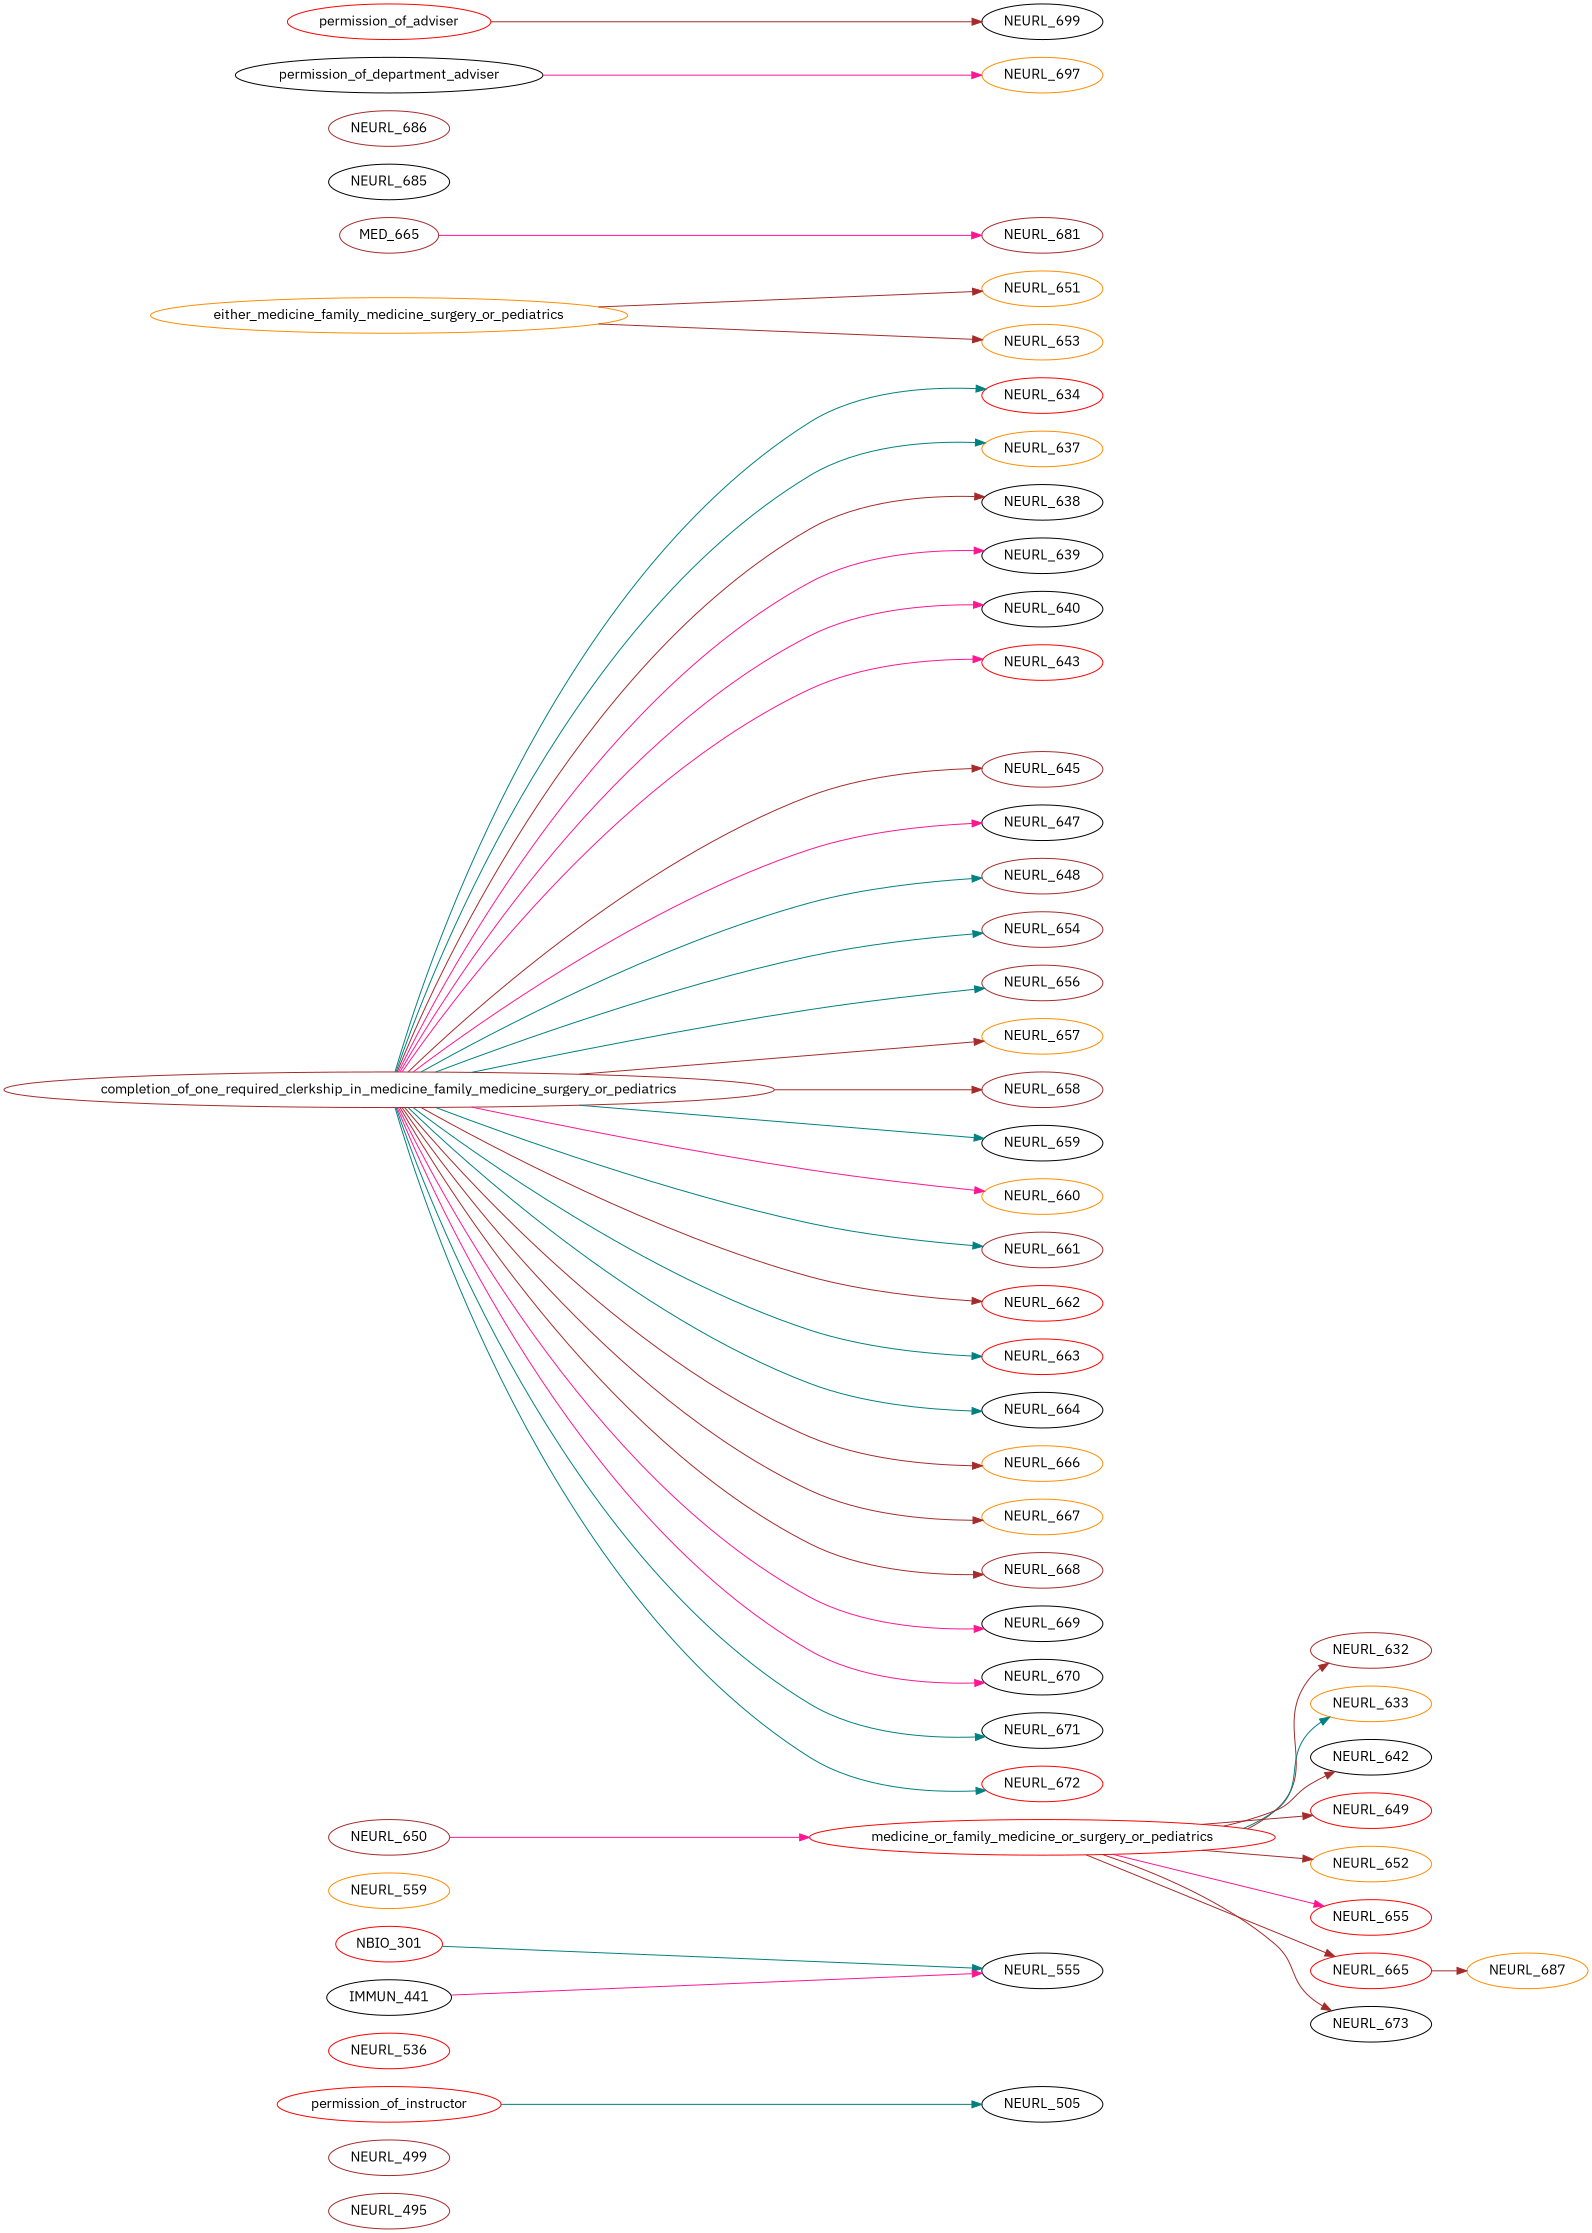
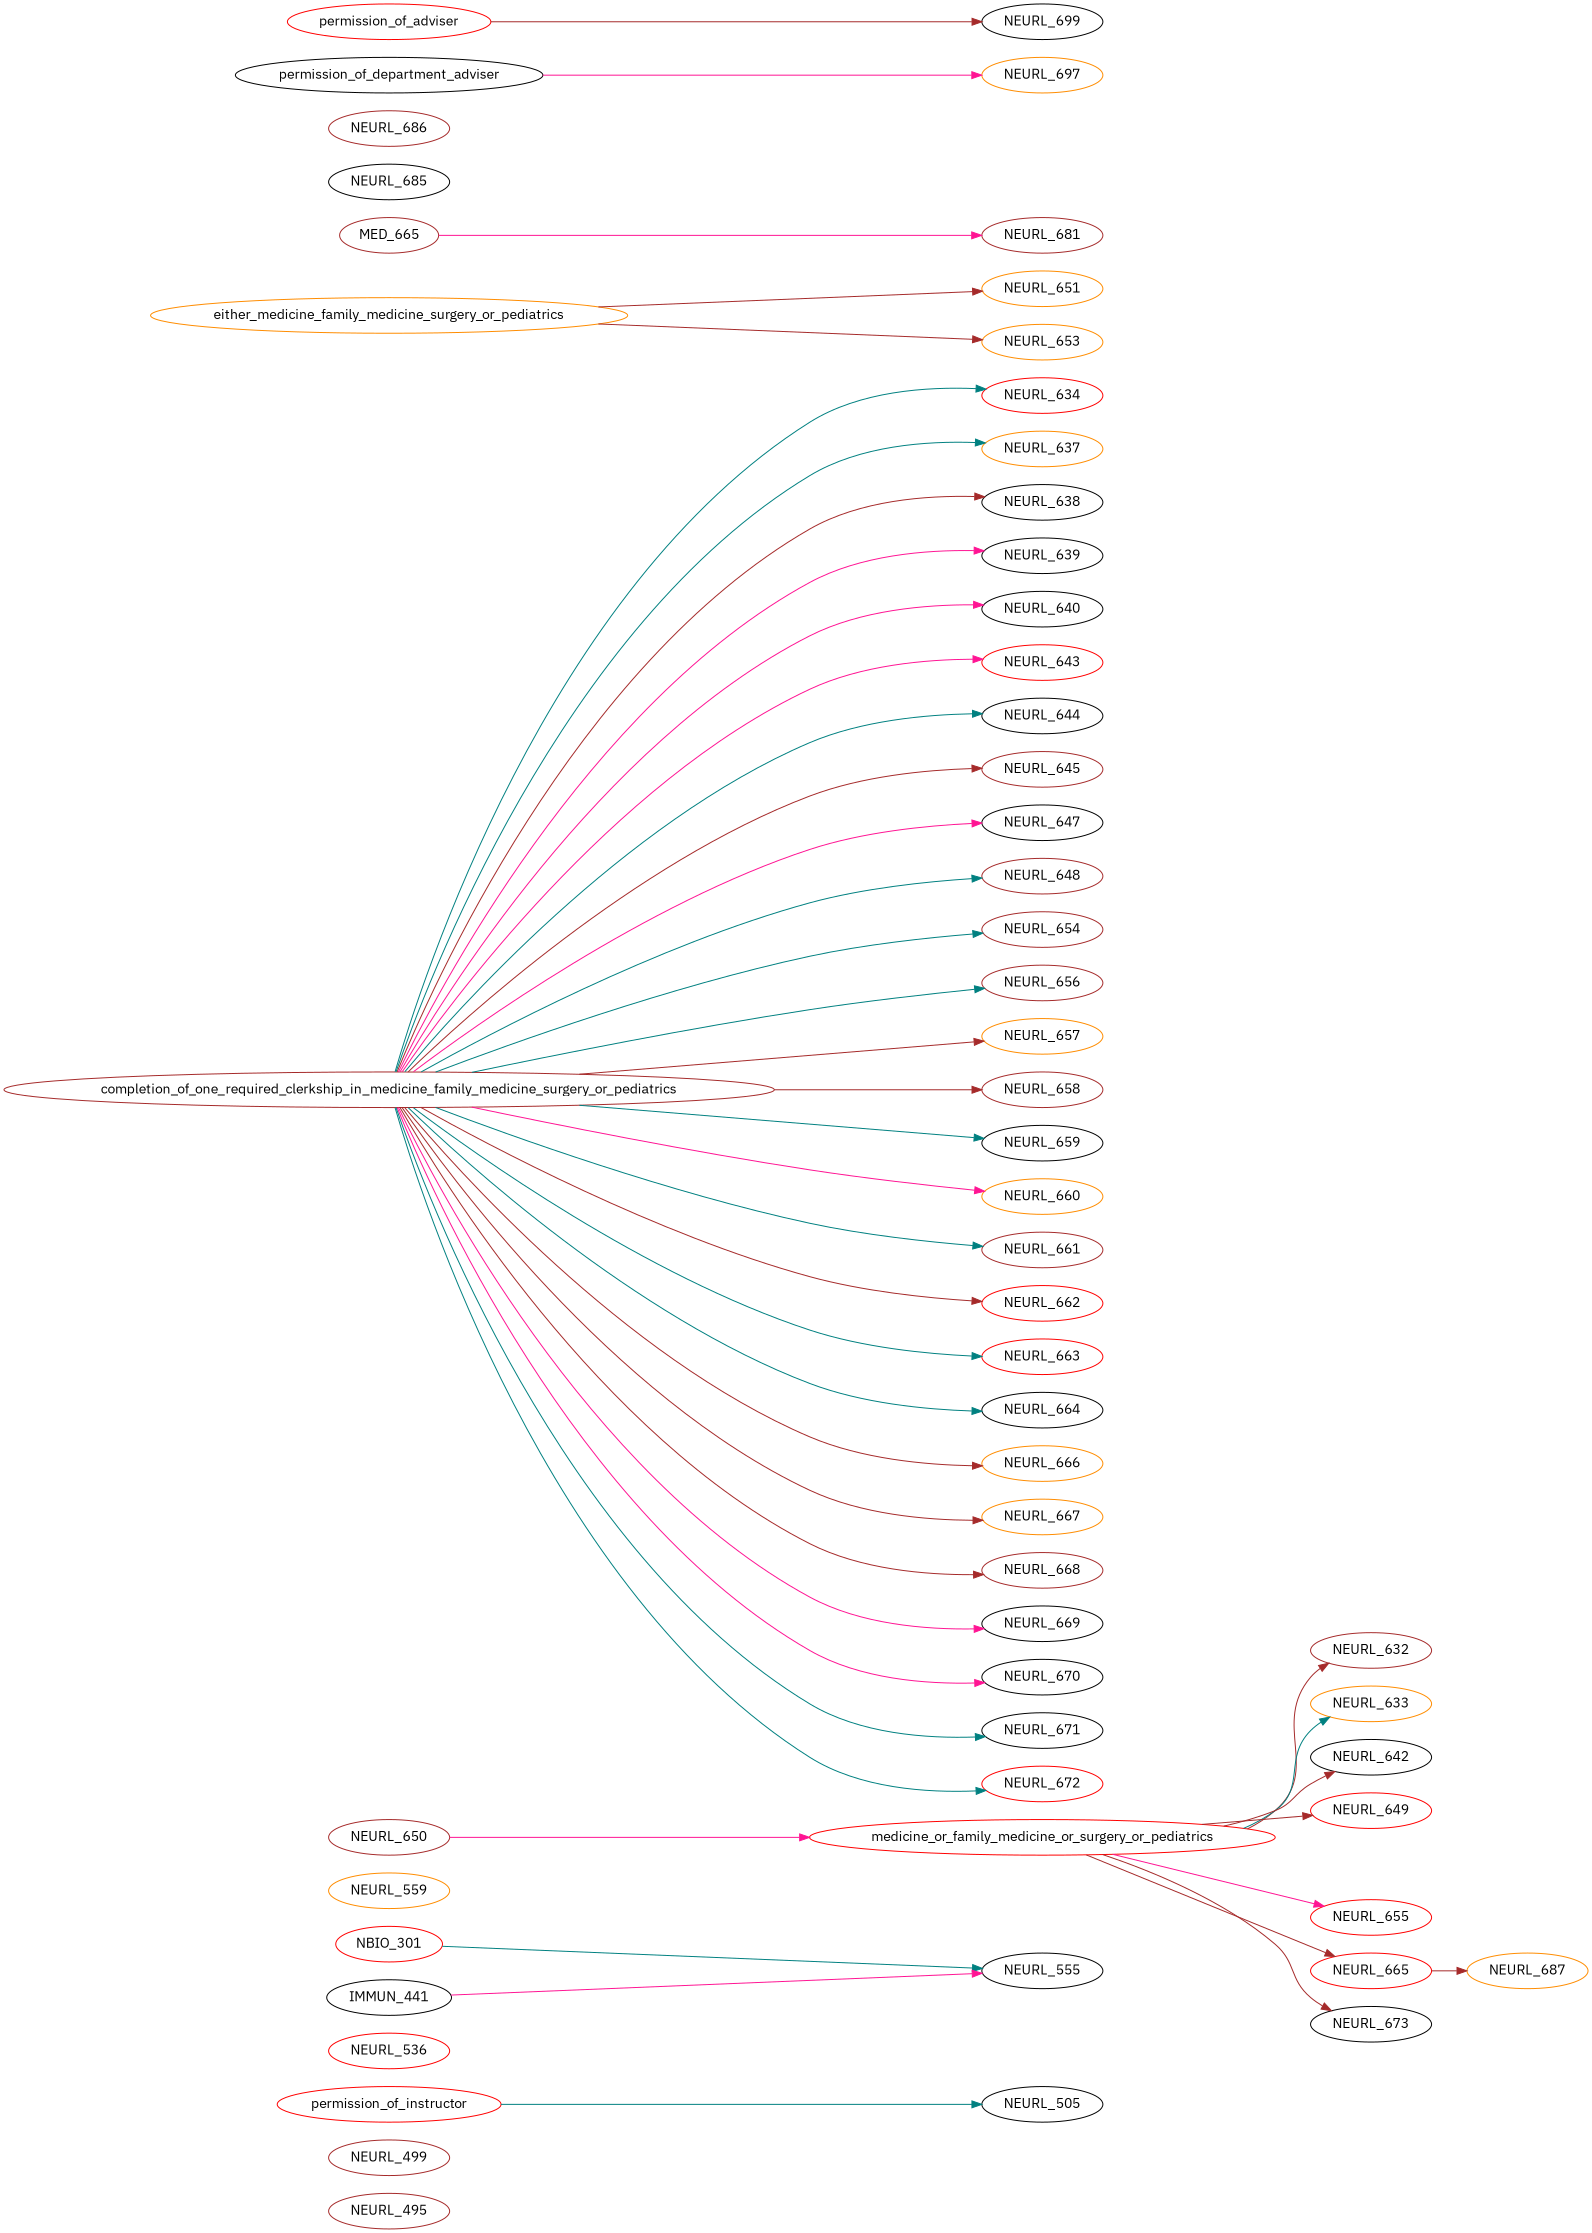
  digraph {
    fontname="IBM Plex Sans"
    rankdir=LR
    node [color=black fontname="IBM Plex Sans"]
    edge [color=brown fontname="IBM Plex Sans"]
    NEURL_495 [color=brown]
    NEURL_499 [color=brown]
    permission_of_instructor [color=red]
    NEURL_505
    NEURL_536 [color=red]
    NBIO_301 [color=red]
    NEURL_555
    IMMUN_441
    NEURL_559 [color=darkorange]
    medicine_or_family_medicine_or_surgery_or_pediatrics [color=red]
    NEURL_632 [color=brown]
    NEURL_633 [color=darkorange]
    NEURL_642
    NEURL_649 [color=red]
-   NEURL_652 [color=darkorange]
    NEURL_655 [color=red]
    NEURL_665 [color=red]
    NEURL_673
    NEURL_650 [color=brown]
    NEURL_687 [color=darkorange]
    completion_of_one_required_clerkship_in_medicine_family_medicine_surgery_or_pediatrics [color=brown]
    NEURL_634 [color=red]
    NEURL_637 [color=darkorange]
    NEURL_638
    NEURL_639
    NEURL_640
    NEURL_643 [color=red]
+   NEURL_644
    NEURL_645 [color=brown]
    NEURL_647
    NEURL_648 [color=brown]
    NEURL_654 [color=brown]
    NEURL_656 [color=brown]
    NEURL_657 [color=darkorange]
    NEURL_658 [color=brown]
    NEURL_659
    NEURL_660 [color=darkorange]
    NEURL_661 [color=brown]
    NEURL_662 [color=red]
    NEURL_663 [color=red]
    NEURL_664
    NEURL_666 [color=darkorange]
    NEURL_667 [color=darkorange]
    NEURL_668 [color=brown]
    NEURL_669
    NEURL_670
    NEURL_671
    NEURL_672 [color=red]
    either_medicine_family_medicine_surgery_or_pediatrics [color=darkorange]
    NEURL_651 [color=darkorange]
    NEURL_653 [color=darkorange]
    MED_665 [color=brown]
    NEURL_681 [color=brown]
    NEURL_685
    NEURL_686 [color=brown]
    NEURL_697 [color=darkorange]
    permission_of_department_adviser
    permission_of_adviser [color=red]
    NEURL_699
    permission_of_instructor -> NEURL_505 [color=teal]
    NBIO_301 -> NEURL_555 [color=teal]
    IMMUN_441 -> NEURL_555 [color=deeppink]
    medicine_or_family_medicine_or_surgery_or_pediatrics -> NEURL_632
    medicine_or_family_medicine_or_surgery_or_pediatrics -> NEURL_633 [color=teal]
    medicine_or_family_medicine_or_surgery_or_pediatrics -> NEURL_642
    medicine_or_family_medicine_or_surgery_or_pediatrics -> NEURL_649
-   medicine_or_family_medicine_or_surgery_or_pediatrics -> NEURL_652
    medicine_or_family_medicine_or_surgery_or_pediatrics -> NEURL_655 [color=deeppink]
    medicine_or_family_medicine_or_surgery_or_pediatrics -> NEURL_665
    medicine_or_family_medicine_or_surgery_or_pediatrics -> NEURL_673
    NEURL_665 -> NEURL_687
    NEURL_650 -> medicine_or_family_medicine_or_surgery_or_pediatrics [color=deeppink]
    completion_of_one_required_clerkship_in_medicine_family_medicine_surgery_or_pediatrics -> NEURL_634 [color=teal]
    completion_of_one_required_clerkship_in_medicine_family_medicine_surgery_or_pediatrics -> NEURL_637 [color=teal]
    completion_of_one_required_clerkship_in_medicine_family_medicine_surgery_or_pediatrics -> NEURL_638
    completion_of_one_required_clerkship_in_medicine_family_medicine_surgery_or_pediatrics -> NEURL_639 [color=deeppink]
    completion_of_one_required_clerkship_in_medicine_family_medicine_surgery_or_pediatrics -> NEURL_640 [color=deeppink]
    completion_of_one_required_clerkship_in_medicine_family_medicine_surgery_or_pediatrics -> NEURL_643 [color=deeppink]
+   completion_of_one_required_clerkship_in_medicine_family_medicine_surgery_or_pediatrics -> NEURL_644 [color=teal]
    completion_of_one_required_clerkship_in_medicine_family_medicine_surgery_or_pediatrics -> NEURL_645
    completion_of_one_required_clerkship_in_medicine_family_medicine_surgery_or_pediatrics -> NEURL_647 [color=deeppink]
    completion_of_one_required_clerkship_in_medicine_family_medicine_surgery_or_pediatrics -> NEURL_648 [color=teal]
    completion_of_one_required_clerkship_in_medicine_family_medicine_surgery_or_pediatrics -> NEURL_654 [color=teal]
    completion_of_one_required_clerkship_in_medicine_family_medicine_surgery_or_pediatrics -> NEURL_656 [color=teal]
    completion_of_one_required_clerkship_in_medicine_family_medicine_surgery_or_pediatrics -> NEURL_657
    completion_of_one_required_clerkship_in_medicine_family_medicine_surgery_or_pediatrics -> NEURL_658
    completion_of_one_required_clerkship_in_medicine_family_medicine_surgery_or_pediatrics -> NEURL_659 [color=teal]
    completion_of_one_required_clerkship_in_medicine_family_medicine_surgery_or_pediatrics -> NEURL_660 [color=deeppink]
    completion_of_one_required_clerkship_in_medicine_family_medicine_surgery_or_pediatrics -> NEURL_661 [color=teal]
    completion_of_one_required_clerkship_in_medicine_family_medicine_surgery_or_pediatrics -> NEURL_662
    completion_of_one_required_clerkship_in_medicine_family_medicine_surgery_or_pediatrics -> NEURL_663 [color=teal]
    completion_of_one_required_clerkship_in_medicine_family_medicine_surgery_or_pediatrics -> NEURL_664 [color=teal]
    completion_of_one_required_clerkship_in_medicine_family_medicine_surgery_or_pediatrics -> NEURL_666
    completion_of_one_required_clerkship_in_medicine_family_medicine_surgery_or_pediatrics -> NEURL_667
    completion_of_one_required_clerkship_in_medicine_family_medicine_surgery_or_pediatrics -> NEURL_668
    completion_of_one_required_clerkship_in_medicine_family_medicine_surgery_or_pediatrics -> NEURL_669 [color=deeppink]
    completion_of_one_required_clerkship_in_medicine_family_medicine_surgery_or_pediatrics -> NEURL_670 [color=deeppink]
    completion_of_one_required_clerkship_in_medicine_family_medicine_surgery_or_pediatrics -> NEURL_671 [color=teal]
    completion_of_one_required_clerkship_in_medicine_family_medicine_surgery_or_pediatrics -> NEURL_672 [color=teal]
    either_medicine_family_medicine_surgery_or_pediatrics -> NEURL_651
    either_medicine_family_medicine_surgery_or_pediatrics -> NEURL_653
    MED_665 -> NEURL_681 [color=deeppink]
    permission_of_department_adviser -> NEURL_697 [color=deeppink]
    permission_of_adviser -> NEURL_699
  }
